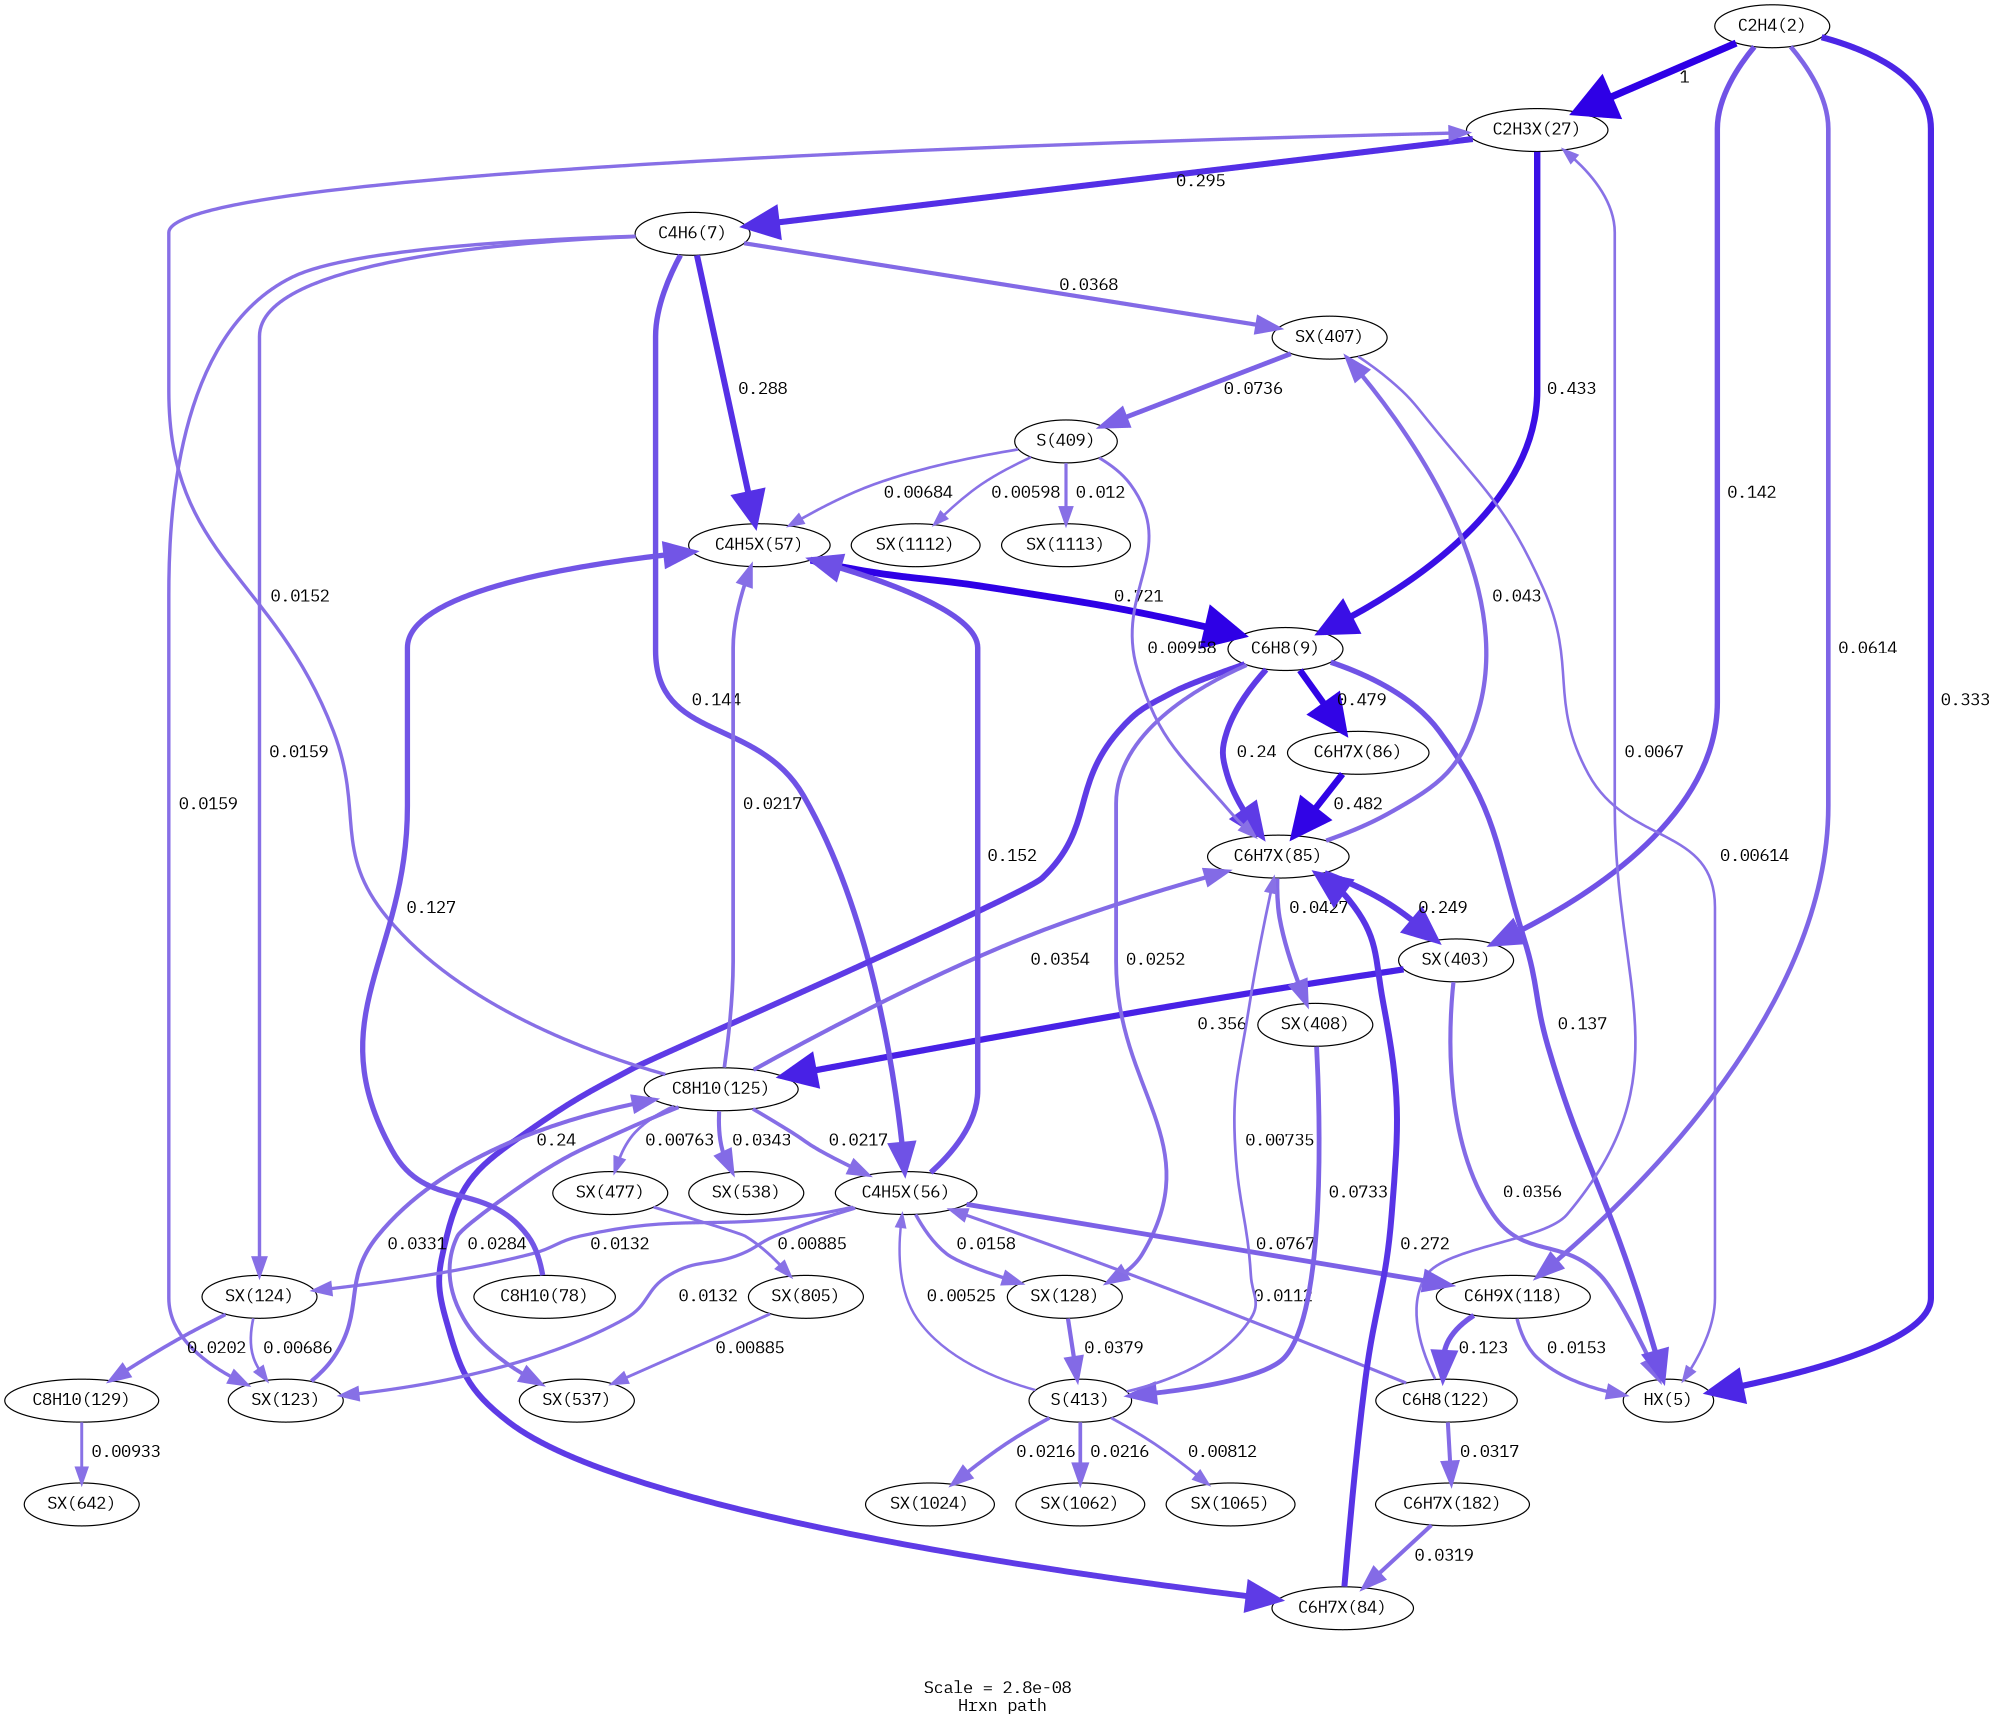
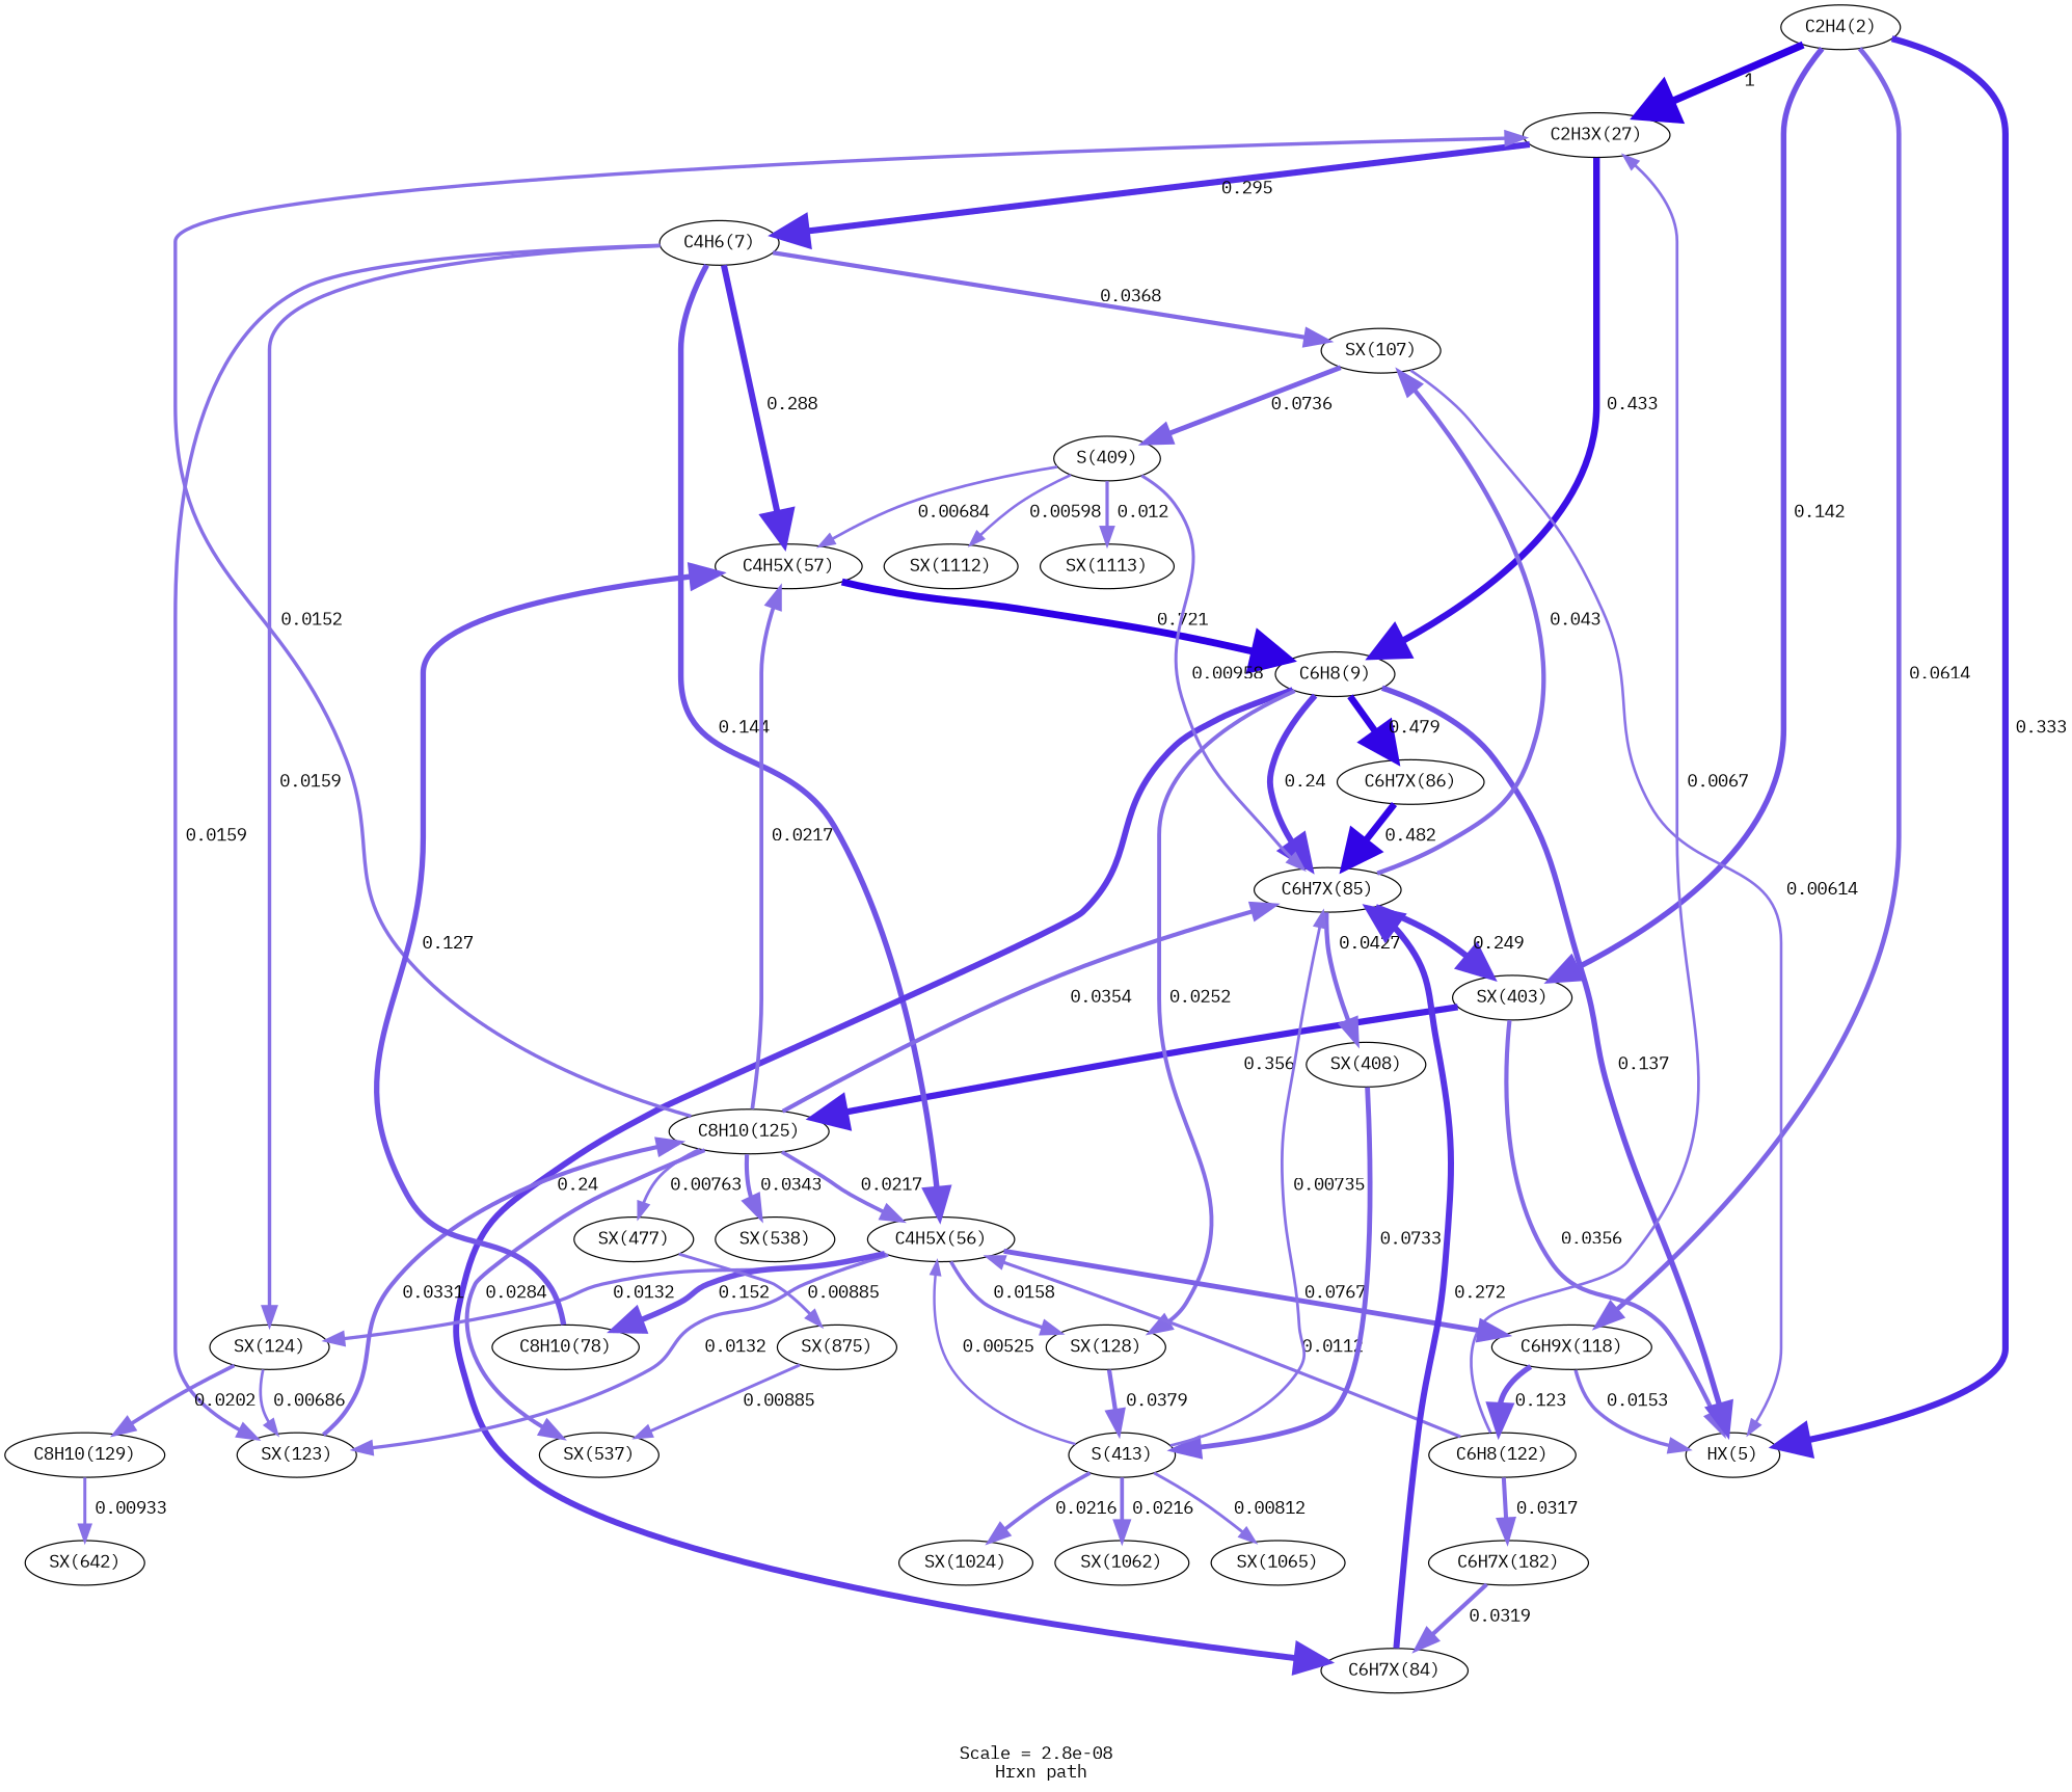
  digraph {
    fontname="IBM Plex Mono"
    label="Scale = 2.8e-08\l Hrxn path"
    node [fontname="IBM Plex Mono"]
    edge [arrowsize=1.55 color="0.7, 0.507, 0.9" fontname="IBM Plex Mono" style="setlinewidth(2.87)"]
    n1 [label="C2H4(2)"]
    n2 [label="HX(5)"]
    n3 [label="C2H3X(27)"]
    n4 [label="C6H9X(118)"]
    n5 [label="SX(403)"]
    n6 [label="C4H6(7)"]
    n7 [label="C6H8(9)"]
    n8 [label="C6H8(122)"]
    n9 [label="C8H10(125)"]
-   n10 [label="SX(407)"]
+   n10 [label="SX(107)"]
    n11 [label="C4H5X(57)"]
    n12 [label="C4H5X(56)"]
    n13 [label="SX(123)"]
    n14 [label="SX(124)"]
    n15 [label="C6H7X(86)"]
    n16 [label="C6H7X(85)"]
    n17 [label="C6H7X(84)"]
    n18 [label="SX(128)"]
    n19 [label="C6H7X(182)"]
    n20 [label="SX(477)"]
    n21 [label="SX(538)"]
    n22 [label="SX(537)"]
    n23 [label="SX(408)"]
    n24 [label="S(413)"]
    n25 [label="S(409)"]
    n26 [label="C8H10(129)"]
    n27 [label="SX(1024)"]
    n28 [label="SX(1062)"]
    n29 [label="SX(1065)"]
    n30 [label="SX(1113)"]
    n31 [label="SX(1112)"]
-   n32 [label="SX(805)"]
+   n32 [label="SX(875)"]
    n33 [label="SX(642)"]
    n34 [label="C8H10(78)"]
    n1 -> n2 [arrowsize=2.59 color="0.7, 0.833, 0.9" label=" 0.333" style="setlinewidth(5.17)"]
    n1 -> n3 [arrowsize=3 color="0.7, 1.5, 0.9" label=" 1" style="setlinewidth(6)"]
    n1 -> n4 [arrowsize=1.95 color="0.7, 0.561, 0.9" label=" 0.0614" style="setlinewidth(3.89)"]
    n1 -> n5 [arrowsize=2.26 color="0.7, 0.642, 0.9" label=" 0.142" style="setlinewidth(4.53)"]
    n3 -> n6 [arrowsize=2.54 color="0.7, 0.795, 0.9" label=" 0.295" style="setlinewidth(5.08)"]
    n3 -> n7 [arrowsize=2.68 color="0.7, 0.933, 0.9" label=" 0.433" style="setlinewidth(5.37)"]
    n4 -> n2 [arrowsize=1.42 color="0.7, 0.515, 0.9" label=" 0.0153" style="setlinewidth(2.85)"]
    n4 -> n8 [arrowsize=2.21 color="0.7, 0.623, 0.9" label=" 0.123" style="setlinewidth(4.42)"]
    n5 -> n2 [arrowsize=1.74 color="0.7, 0.536, 0.9" label=" 0.0356" style="setlinewidth(3.48)"]
    n5 -> n9 [arrowsize=2.61 color="0.7, 0.856, 0.9" label=" 0.356" style="setlinewidth(5.22)"]
    n6 -> n10 [arrowsize=1.75 color="0.7, 0.537, 0.9" label=" 0.0368" style="setlinewidth(3.51)"]
    n6 -> n11 [arrowsize=2.53 color="0.7, 0.788, 0.9" label=" 0.288" style="setlinewidth(5.06)"]
    n6 -> n12 [arrowsize=2.27 color="0.7, 0.644, 0.9" label=" 0.144" style="setlinewidth(4.54)"]
    n6 -> n13 [arrowsize=1.44 color="0.7, 0.516, 0.9" label=" 0.0159"]
    n6 -> n14 [arrowsize=1.44 color="0.7, 0.516, 0.9" label=" 0.0159"]
    n7 -> n2 [arrowsize=2.25 color="0.7, 0.637, 0.9" label=" 0.137" style="setlinewidth(4.5)"]
    n7 -> n15 [arrowsize=2.72 color="0.7, 0.979, 0.9" label=" 0.479" style="setlinewidth(5.45)"]
    n7 -> n16 [arrowsize=2.46 color="0.7, 0.74, 0.9" label=" 0.24" style="setlinewidth(4.92)"]
    n7 -> n17 [arrowsize=2.46 color="0.7, 0.74, 0.9" label=" 0.24" style="setlinewidth(4.92)"]
    n7 -> n18 [arrowsize=1.61 color="0.7, 0.525, 0.9" label=" 0.0252" style="setlinewidth(3.22)"]
    n8 -> n3 [arrowsize=1.11 label=" 0.0067" style="setlinewidth(2.22)"]
    n8 -> n12 [arrowsize=1.3 color="0.7, 0.511, 0.9" label=" 0.0112" style="setlinewidth(2.61)"]
    n8 -> n19 [arrowsize=1.7 color="0.7, 0.532, 0.9" label=" 0.0317" style="setlinewidth(3.39)"]
    n9 -> n3 [arrowsize=1.42 color="0.7, 0.515, 0.9" label=" 0.0152" style="setlinewidth(2.84)"]
    n9 -> n11 [color="0.7, 0.522, 0.9" label=" 0.0217" style="setlinewidth(3.11)"]
    n9 -> n12 [color="0.7, 0.522, 0.9" label=" 0.0217" style="setlinewidth(3.11)"]
    n9 -> n16 [arrowsize=1.74 color="0.7, 0.535, 0.9" label=" 0.0354" style="setlinewidth(3.48)"]
    n9 -> n20 [arrowsize=1.16 color="0.7, 0.508, 0.9" label=" 0.00763" style="setlinewidth(2.32)"]
    n9 -> n21 [arrowsize=1.73 color="0.7, 0.534, 0.9" label=" 0.0343" style="setlinewidth(3.45)"]
    n9 -> n22 [arrowsize=1.66 color="0.7, 0.528, 0.9" label=" 0.0284" style="setlinewidth(3.31)"]
    n10 -> n2 [arrowsize=1.08 color="0.7, 0.506, 0.9" label=" 0.00614" style="setlinewidth(2.15)"]
    n10 -> n25 [arrowsize=2.02 color="0.7, 0.574, 0.9" label=" 0.0736" style="setlinewidth(4.03)"]
    n11 -> n7 [arrowsize=2.88 color="0.7, 1.22, 0.9" label=" 0.721" style="setlinewidth(5.75)"]
    n12 -> n4 [arrowsize=2.03 color="0.7, 0.577, 0.9" label=" 0.0767" style="setlinewidth(4.06)"]
-   n12 -> n11 [arrowsize=2.29 color="0.7, 0.652, 0.9" label=" 0.152" style="setlinewidth(4.58)"]
+   n12 -> n34 [arrowsize=2.29 color="0.7, 0.652, 0.9" label=" 0.152" style="setlinewidth(4.58)"]
    n12 -> n13 [arrowsize=1.37 color="0.7, 0.513, 0.9" label=" 0.0132" style="setlinewidth(2.73)"]
    n12 -> n14 [arrowsize=1.37 color="0.7, 0.513, 0.9" label=" 0.0132" style="setlinewidth(2.73)"]
    n12 -> n18 [arrowsize=1.43 color="0.7, 0.516, 0.9" label=" 0.0158"]
    n13 -> n9 [arrowsize=1.71 color="0.7, 0.533, 0.9" label=" 0.0331" style="setlinewidth(3.43)"]
    n14 -> n13 [arrowsize=1.12 label=" 0.00686" style="setlinewidth(2.24)"]
    n14 -> n26 [arrowsize=1.53 color="0.7, 0.52, 0.9" label=" 0.0202" style="setlinewidth(3.06)"]
    n15 -> n16 [arrowsize=2.72 color="0.7, 0.982, 0.9" label=" 0.482" style="setlinewidth(5.45)"]
    n16 -> n5 [arrowsize=2.48 color="0.7, 0.749, 0.9" label=" 0.249" style="setlinewidth(4.95)"]
    n16 -> n10 [arrowsize=1.81 color="0.7, 0.543, 0.9" label=" 0.043" style="setlinewidth(3.62)"]
    n16 -> n23 [arrowsize=1.81 color="0.7, 0.543, 0.9" label=" 0.0427" style="setlinewidth(3.62)"]
    n17 -> n16 [arrowsize=2.51 color="0.7, 0.772, 0.9" label=" 0.272" style="setlinewidth(5.02)"]
    n18 -> n24 [arrowsize=1.76 color="0.7, 0.538, 0.9" label=" 0.0379" style="setlinewidth(3.53)"]
    n19 -> n17 [arrowsize=1.7 color="0.7, 0.532, 0.9" label=" 0.0319" style="setlinewidth(3.4)"]
    n20 -> n32 [arrowsize=1.22 color="0.7, 0.509, 0.9" label=" 0.00885" style="setlinewidth(2.43)"]
    n23 -> n24 [arrowsize=2.01 color="0.7, 0.573, 0.9" label=" 0.0733" style="setlinewidth(4.03)"]
    n24 -> n12 [arrowsize=1.02 color="0.7, 0.505, 0.9" label=" 0.00525" style="setlinewidth(2.04)"]
    n24 -> n16 [arrowsize=1.15 label=" 0.00735" style="setlinewidth(2.29)"]
    n24 -> n27 [color="0.7, 0.522, 0.9" label=" 0.0216" style="setlinewidth(3.1)"]
    n24 -> n28 [color="0.7, 0.522, 0.9" label=" 0.0216" style="setlinewidth(3.1)"]
    n24 -> n29 [arrowsize=1.18 color="0.7, 0.508, 0.9" label=" 0.00812" style="setlinewidth(2.37)"]
    n25 -> n11 [arrowsize=1.12 label=" 0.00684" style="setlinewidth(2.24)"]
    n25 -> n16 [arrowsize=1.25 color="0.7, 0.51, 0.9" label=" 0.00958" style="setlinewidth(2.49)"]
    n25 -> n30 [arrowsize=1.33 color="0.7, 0.512, 0.9" label=" 0.012" style="setlinewidth(2.66)"]
    n25 -> n31 [arrowsize=1.07 color="0.7, 0.506, 0.9" label=" 0.00598" style="setlinewidth(2.13)"]
    n26 -> n33 [arrowsize=1.24 color="0.7, 0.509, 0.9" label=" 0.00933" style="setlinewidth(2.47)"]
    n32 -> n22 [arrowsize=1.22 color="0.7, 0.509, 0.9" label=" 0.00885" style="setlinewidth(2.43)"]
    n34 -> n11 [arrowsize=2.22 color="0.7, 0.627, 0.9" label=" 0.127" style="setlinewidth(4.44)"]
  }
